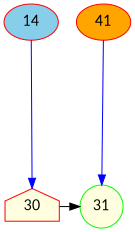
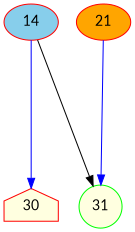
  digraph {
    fontname=Lato
    ranksep=2.0
    node [color=red fillcolor=lightyellow fontname=Lato shape=ellipse style=filled]
    edge [color=blue fontname=Lato]
    14 [fillcolor=skyblue]
-   21 [fillcolor=orange label=41]
+   21 [fillcolor=orange]
    30 [shape=house]
    31 [color=green shape=circle]
    subgraph sub_1 {
      rank=same
      14
      21
    }
    subgraph sub_2 {
      rank=same
    }
    subgraph sub_3 {
      rank=same
      30
      31
    }
    14 -> 30
-   30 -> 31 [color=black]
+   14 -> 31 [color=black]
    21 -> 31
  }
